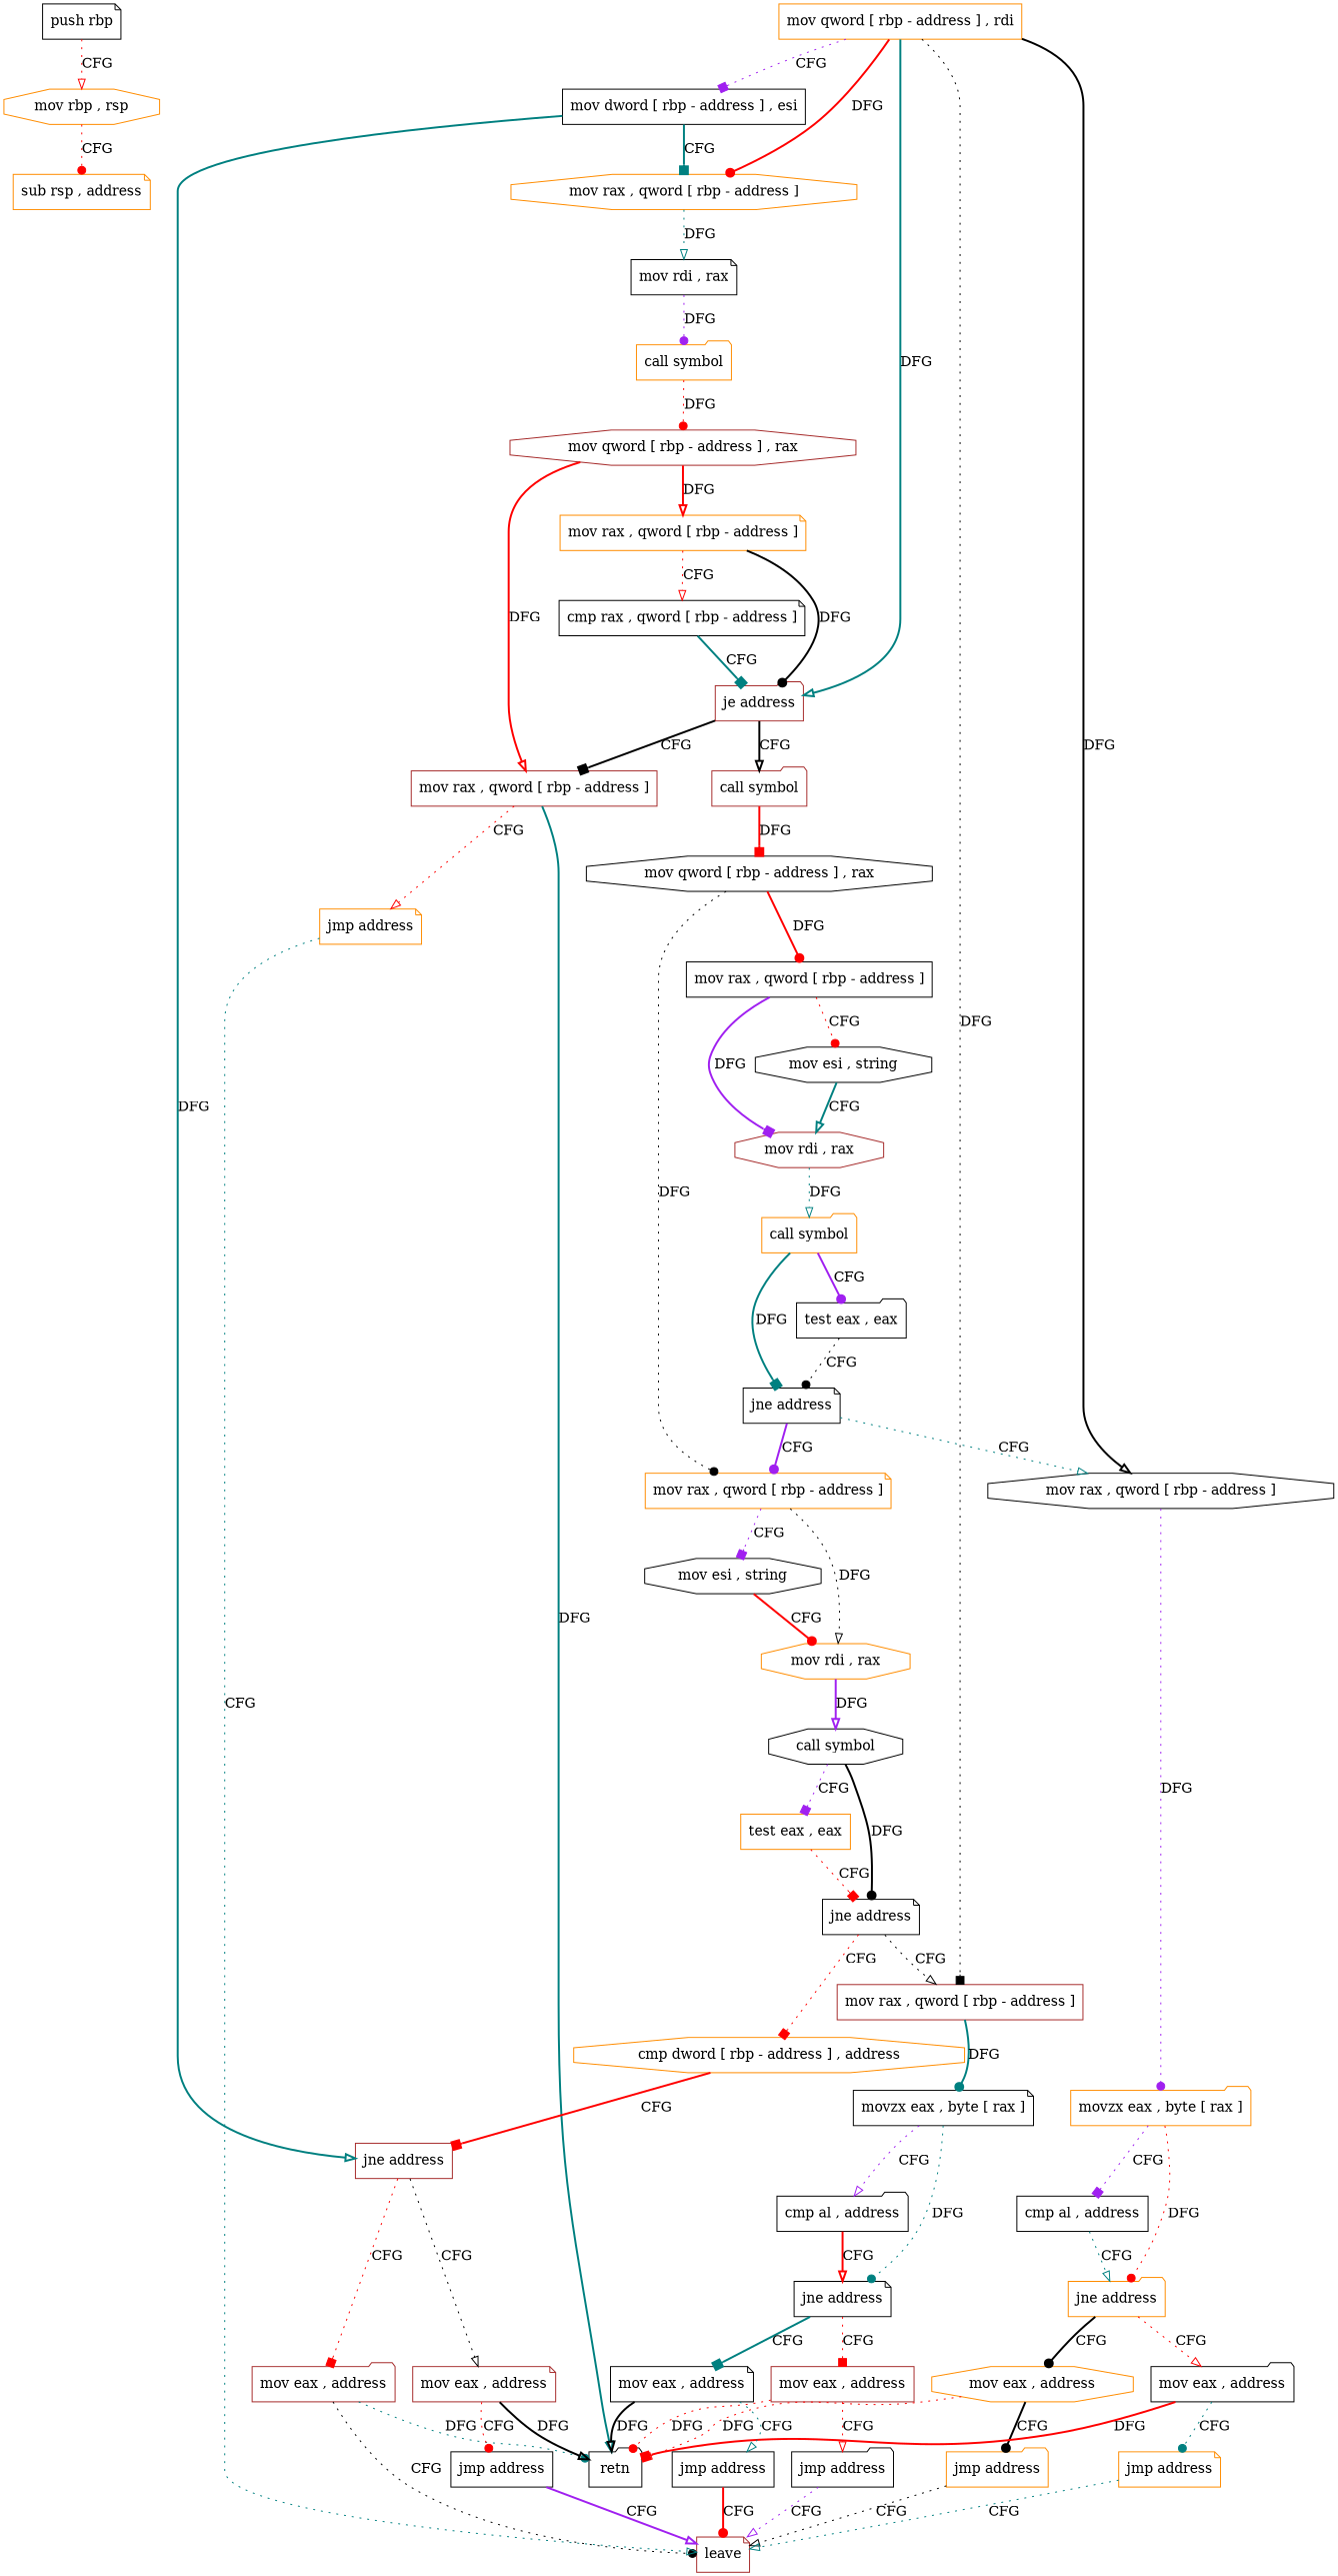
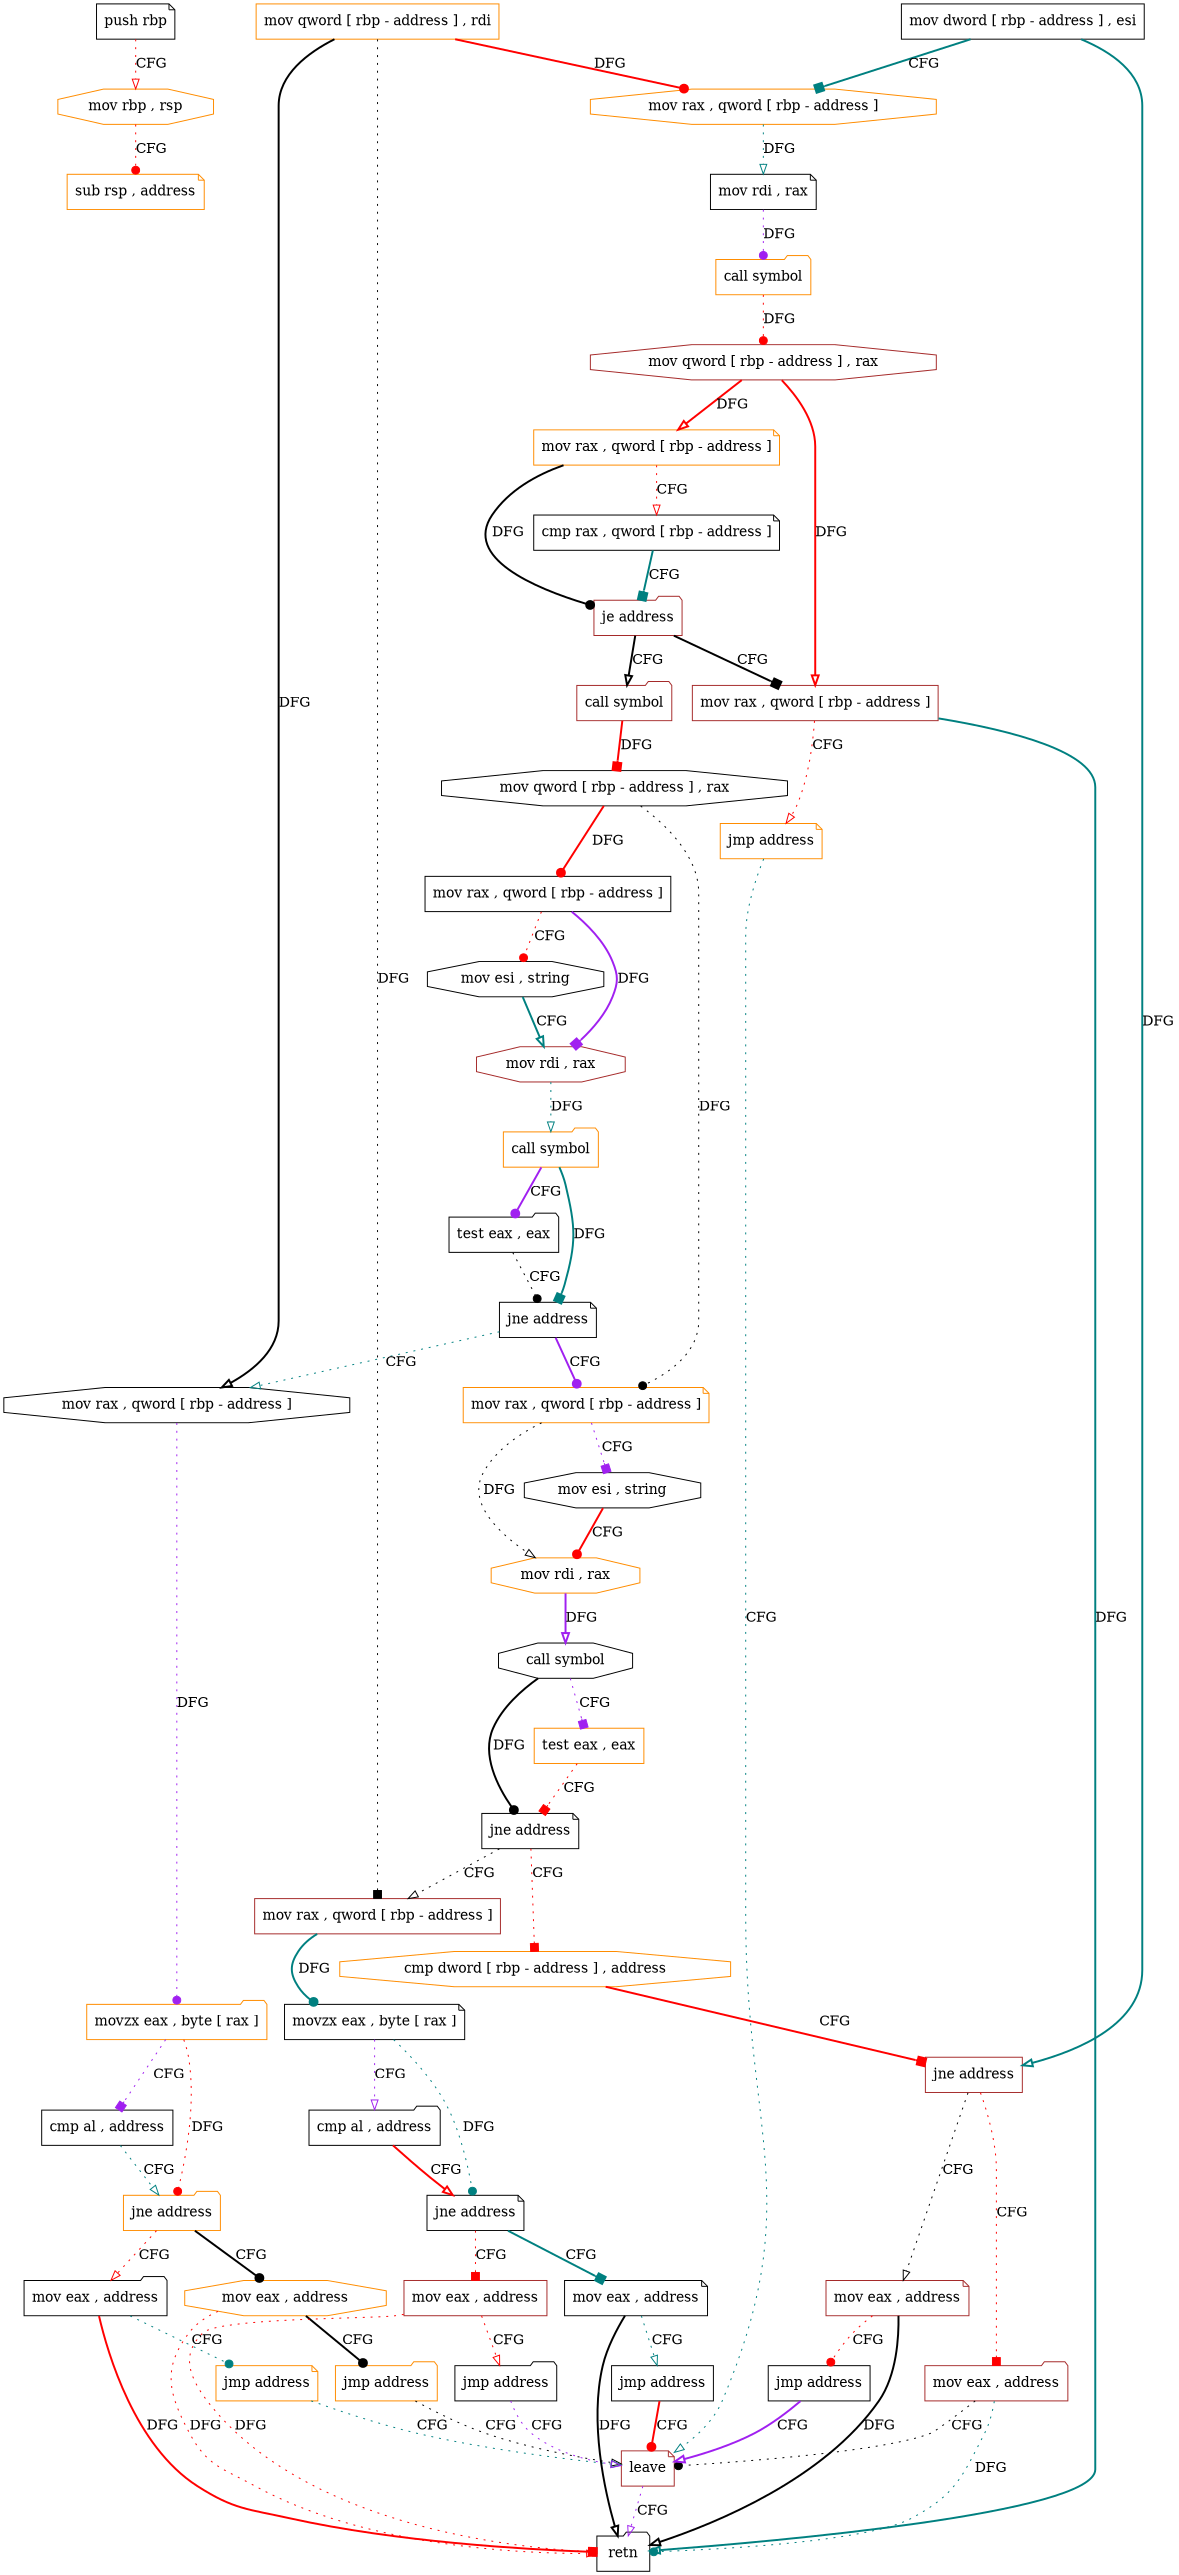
  digraph {
    node [color=black shape=note]
    edge [arrowhead=onormal color=red style=dotted]
    n1 [label="push rbp"]
    n2 [color=darkorange label="mov rbp , rsp" shape=octagon]
    n3 [color=darkorange label="sub rsp , address"]
    n4 [color=darkorange label="mov qword [ rbp - address ] , rdi" shape=box]
    n5 [label="mov dword [ rbp - address ] , esi" shape=box]
    n6 [color=darkorange label="mov rax , qword [ rbp - address ]" shape=octagon]
    n7 [color=brown label="je address" shape=folder]
    n8 [label="mov rax , qword [ rbp - address ]" shape=octagon]
    n9 [color=brown label="mov rax , qword [ rbp - address ]" shape=box]
    n10 [color=brown label="jne address" shape=box]
    n11 [label="mov rdi , rax"]
    n12 [color=brown label="mov rax , qword [ rbp - address ]" shape=box]
    n13 [color=brown label="call symbol" shape=folder]
    n14 [color=darkorange label="movzx eax , byte [ rax ]" shape=folder]
    n15 [label="movzx eax , byte [ rax ]"]
    n16 [color=brown label="mov eax , address" shape=folder]
    n17 [color=brown label="mov eax , address"]
    n18 [color=darkorange label="call symbol" shape=folder]
    n19 [color=brown label="mov qword [ rbp - address ] , rax" shape=octagon]
    n20 [color=darkorange label="mov rax , qword [ rbp - address ]"]
    n21 [label="cmp rax , qword [ rbp - address ]"]
    n22 [color=darkorange label="jmp address"]
    n23 [label=retn shape=folder]
    n24 [label="mov qword [ rbp - address ] , rax" shape=octagon]
    n25 [label="mov rax , qword [ rbp - address ]" shape=box]
    n26 [color=darkorange label="mov rax , qword [ rbp - address ]"]
    n27 [color=brown label=leave]
    n28 [label="mov esi , string" shape=octagon]
    n29 [color=brown label="mov rdi , rax" shape=octagon]
    n30 [label="mov esi , string" shape=octagon]
    n31 [color=darkorange label="mov rdi , rax" shape=octagon]
    n32 [color=darkorange label="call symbol" shape=folder]
    n33 [label="test eax , eax" shape=folder]
    n34 [label="jne address"]
    n35 [label="call symbol" shape=octagon]
    n36 [label="cmp al , address" shape=box]
    n37 [color=darkorange label="jne address" shape=folder]
    n38 [color=darkorange label="test eax , eax" shape=box]
    n39 [label="jne address"]
    n40 [color=darkorange label="cmp dword [ rbp - address ] , address" shape=octagon]
    n41 [label="cmp al , address" shape=folder]
    n42 [label="jne address"]
    n43 [color=darkorange label="mov eax , address" shape=octagon]
    n44 [label="mov eax , address" shape=folder]
    n45 [color=darkorange label="jmp address" shape=folder]
    n46 [color=darkorange label="jmp address"]
    n47 [label="jmp address" shape=box]
    n48 [label="mov eax , address"]
    n49 [color=brown label="mov eax , address" shape=box]
    n50 [label="jmp address" shape=box]
    n51 [label="jmp address" shape=folder]
    n1 -> n2 [label=CFG]
    n2 -> n3 [arrowhead=dot label=CFG]
-   n4 -> n5 [arrowhead=box color=purple label=CFG]
    n4 -> n6 [arrowhead=dot label=DFG style=bold]
-   n4 -> n7 [color=teal label=DFG style=bold]
    n4 -> n8 [color=black label=DFG style=bold]
    n4 -> n9 [arrowhead=box color=black label=DFG]
    n5 -> n6 [arrowhead=box color=teal label=CFG style=bold]
    n5 -> n10 [color=teal label=DFG style=bold]
    n6 -> n11 [color=teal label=DFG]
    n7 -> n12 [arrowhead=box color=black label=CFG style=bold]
    n7 -> n13 [color=black label=CFG style=bold]
    n8 -> n14 [arrowhead=dot color=purple label=DFG]
    n9 -> n15 [arrowhead=dot color=teal label=DFG style=bold]
    n10 -> n16 [arrowhead=box label=CFG]
    n10 -> n17 [color=black label=CFG]
    n11 -> n18 [arrowhead=dot color=purple label=DFG]
    n12 -> n22 [label=CFG]
    n12 -> n23 [color=teal label=DFG style=bold]
    n13 -> n24 [arrowhead=box label=DFG style=bold]
    n14 -> n36 [arrowhead=box color=purple label=CFG]
    n14 -> n37 [arrowhead=dot label=DFG]
    n15 -> n41 [color=purple label=CFG]
    n15 -> n42 [arrowhead=dot color=teal label=DFG]
    n16 -> n23 [arrowhead=dot color=teal label=DFG]
    n16 -> n27 [arrowhead=dot color=black label=CFG]
    n17 -> n23 [color=black label=DFG style=bold]
    n17 -> n47 [arrowhead=dot label=CFG]
    n18 -> n19 [arrowhead=dot label=DFG]
    n19 -> n12 [label=DFG style=bold]
    n19 -> n20 [label=DFG style=bold]
    n20 -> n7 [arrowhead=dot color=black label=DFG style=bold]
    n20 -> n21 [label=CFG]
    n21 -> n7 [arrowhead=box color=teal label=CFG style=bold]
    n22 -> n27 [color=teal label=CFG]
    n24 -> n25 [arrowhead=dot label=DFG style=bold]
    n24 -> n26 [arrowhead=dot color=black label=DFG]
    n25 -> n28 [arrowhead=dot label=CFG]
    n25 -> n29 [arrowhead=box color=purple label=DFG style=bold]
    n26 -> n30 [arrowhead=box color=purple label=CFG]
    n26 -> n31 [color=black label=DFG]
+   n27 -> n23 [color=purple label=CFG]
    n28 -> n29 [color=teal label=CFG style=bold]
    n29 -> n32 [color=teal label=DFG]
    n30 -> n31 [arrowhead=dot label=CFG style=bold]
    n31 -> n35 [color=purple label=DFG style=bold]
    n32 -> n33 [arrowhead=dot color=purple label=CFG style=bold]
    n32 -> n34 [arrowhead=box color=teal label=DFG style=bold]
    n33 -> n34 [arrowhead=dot color=black label=CFG]
    n34 -> n8 [color=teal label=CFG]
    n34 -> n26 [arrowhead=dot color=purple label=CFG style=bold]
    n35 -> n38 [arrowhead=box color=purple label=CFG]
    n35 -> n39 [arrowhead=dot color=black label=DFG style=bold]
    n36 -> n37 [color=teal label=CFG]
    n37 -> n43 [arrowhead=dot color=black label=CFG style=bold]
    n37 -> n44 [label=CFG]
    n38 -> n39 [arrowhead=box label=CFG]
    n39 -> n9 [color=black label=CFG]
    n39 -> n40 [arrowhead=box label=CFG]
    n40 -> n10 [arrowhead=box label=CFG style=bold]
    n41 -> n42 [label=CFG style=bold]
    n42 -> n48 [arrowhead=box color=teal label=CFG style=bold]
    n42 -> n49 [arrowhead=box label=CFG]
    n43 -> n23 [label=DFG]
    n43 -> n45 [arrowhead=dot color=black label=CFG style=bold]
    n44 -> n23 [arrowhead=box label=DFG style=bold]
    n44 -> n46 [arrowhead=dot color=teal label=CFG]
    n45 -> n27 [color=black label=CFG]
    n46 -> n27 [color=teal label=CFG]
    n47 -> n27 [color=purple label=CFG style=bold]
    n48 -> n23 [color=black label=DFG style=bold]
    n48 -> n50 [color=teal label=CFG]
    n49 -> n23 [arrowhead=dot label=DFG]
    n49 -> n51 [label=CFG]
    n50 -> n27 [arrowhead=dot label=CFG style=bold]
    n51 -> n27 [color=purple label=CFG]
  }
